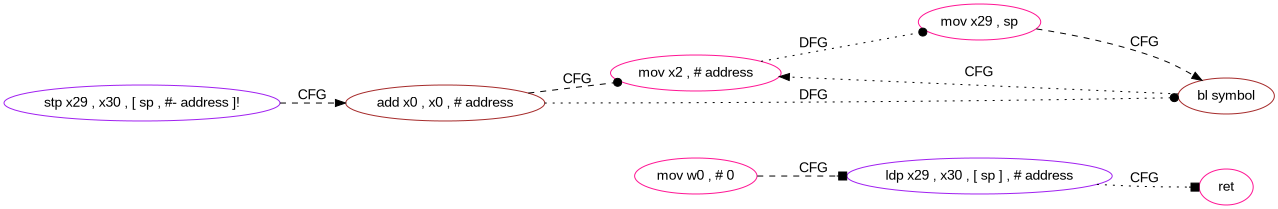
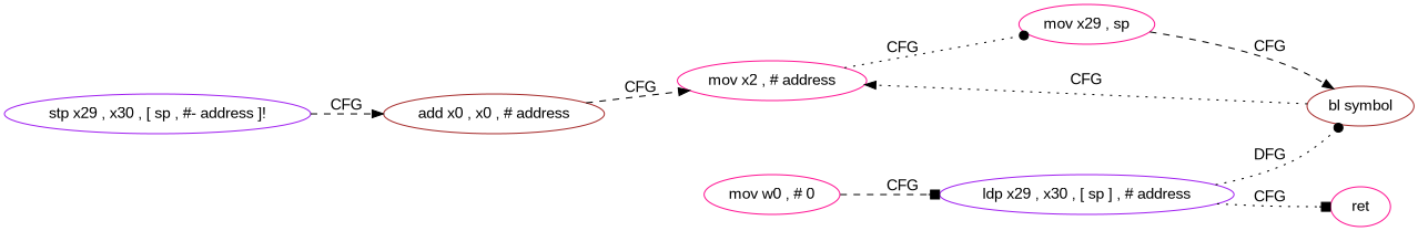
  digraph {
    fontname="Liberation Sans"
    rankdir=LR
    node [color=deeppink fontname="Liberation Sans"]
    edge [arrowhead=normal fontname="Liberation Sans" style=dashed]
    n1 [color=purple label="stp x29 , x30 , [ sp , #- address ]!"]
    n2 [color=brown label="add x0 , x0 , # address"]
    n3 [label="mov x2 , # address"]
    n4 [color=brown label="bl symbol"]
    n5 [label="mov x29 , sp"]
    n6 [label="mov w0 , # 0"]
    n7 [color=purple label="ldp x29 , x30 , [ sp ] , # address"]
    n8 [label=ret]
    n1 -> n2 [label=CFG]
-   n2 -> n3 [arrowhead=dot label=CFG]
-   n2 -> n4 [arrowhead=dot label=DFG style=dotted]
-   n3 -> n5 [arrowhead=dot label=DFG style=dotted]
+   n2 -> n3 [label=CFG]
+   n7 -> n4 [arrowhead=dot label=DFG style=dotted]
+   n3 -> n5 [arrowhead=dot label=CFG style=dotted]
    n4 -> n3 [label=CFG style=dotted]
    n5 -> n4 [label=CFG]
    n6 -> n7 [arrowhead=box label=CFG]
    n7 -> n8 [arrowhead=box label=CFG style=dotted]
  }
